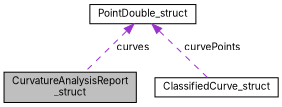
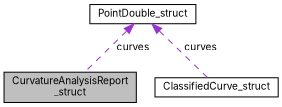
  digraph {
    fontname=Inter
    node [color=black fontname=Inter fontsize=10 shape=record]
    edge [color=darkorchid3 dir=back fontname=Inter fontsize=10 labelfontname=FreeSans labelfontsize=10 style=dashed]
    n1 [fillcolor=grey75 fontcolor=black height=0.2 label="CurvatureAnalysisReport\l_struct" style=filled width=0.4]
    n2 [height=0.2 label=ClassifiedCurve_struct width=0.4]
    n3 [height=0.2 label=PointDouble_struct width=0.4]
    n3 -> n1 [label=" curves"]
-   n3 -> n2 [label=" curvePoints"]
+   n3 -> n2 [label=" curves"]
  }
